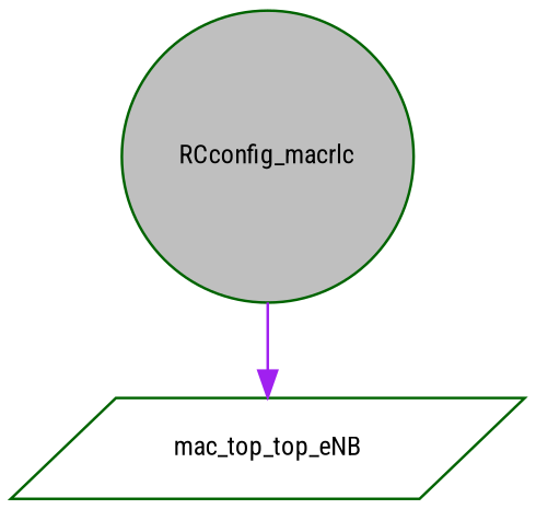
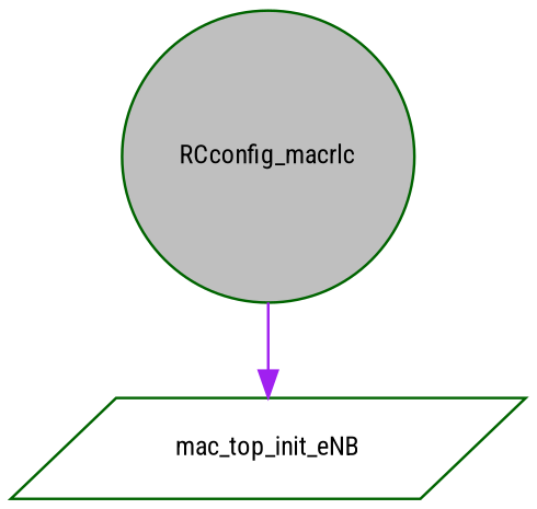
  digraph {
    rankdir=TB
    fontname="Roboto Condensed"
    node [color=darkgreen fontname="Roboto Condensed" fontsize=10 style=filled]
    n1 [fillcolor=grey75 fontcolor=black height=0.2 label=RCconfig_macrlc shape=circle width=0.4]
-   n2 [fillcolor=white height=0.2 label=mac_top_top_eNB shape=parallelogram width=0.4]
+   n2 [fillcolor=white height=0.2 label=mac_top_init_eNB shape=parallelogram width=0.4]
    n1 -> n2 [color=purple fontname="Roboto Condensed" fontsize=10 labelfontname=Helvetica labelfontsize=10 style=solid]
  }
